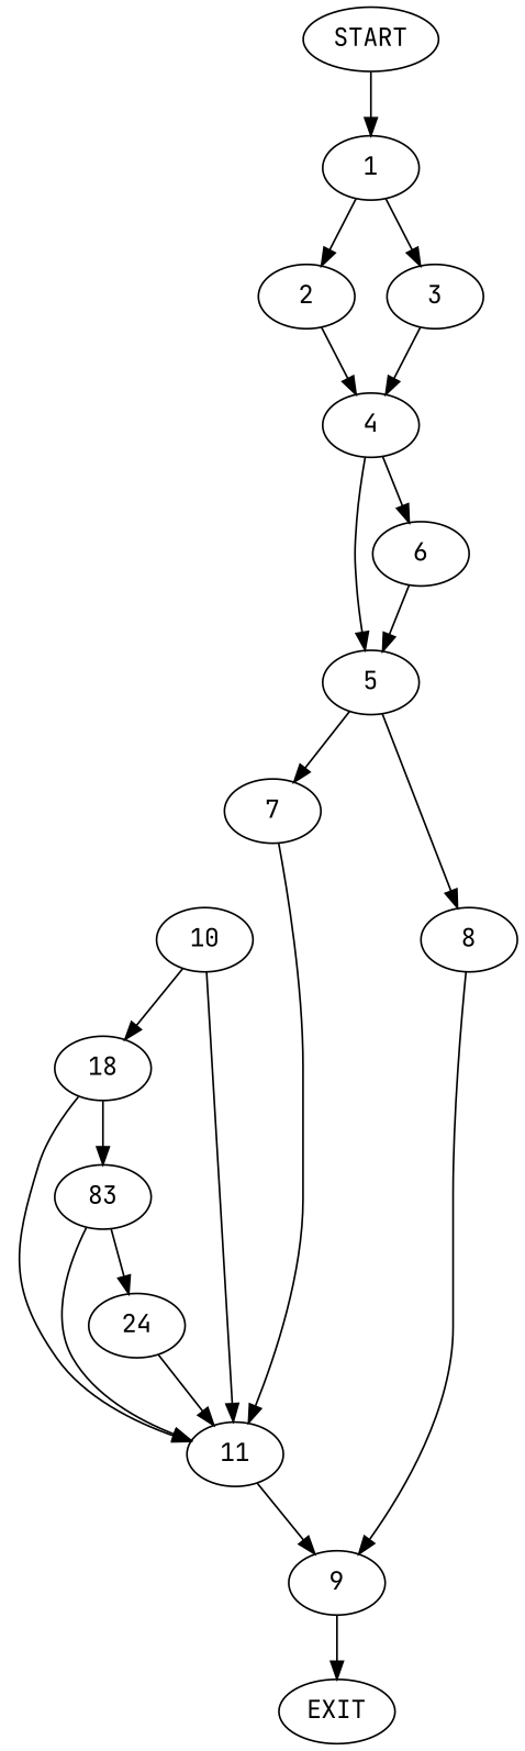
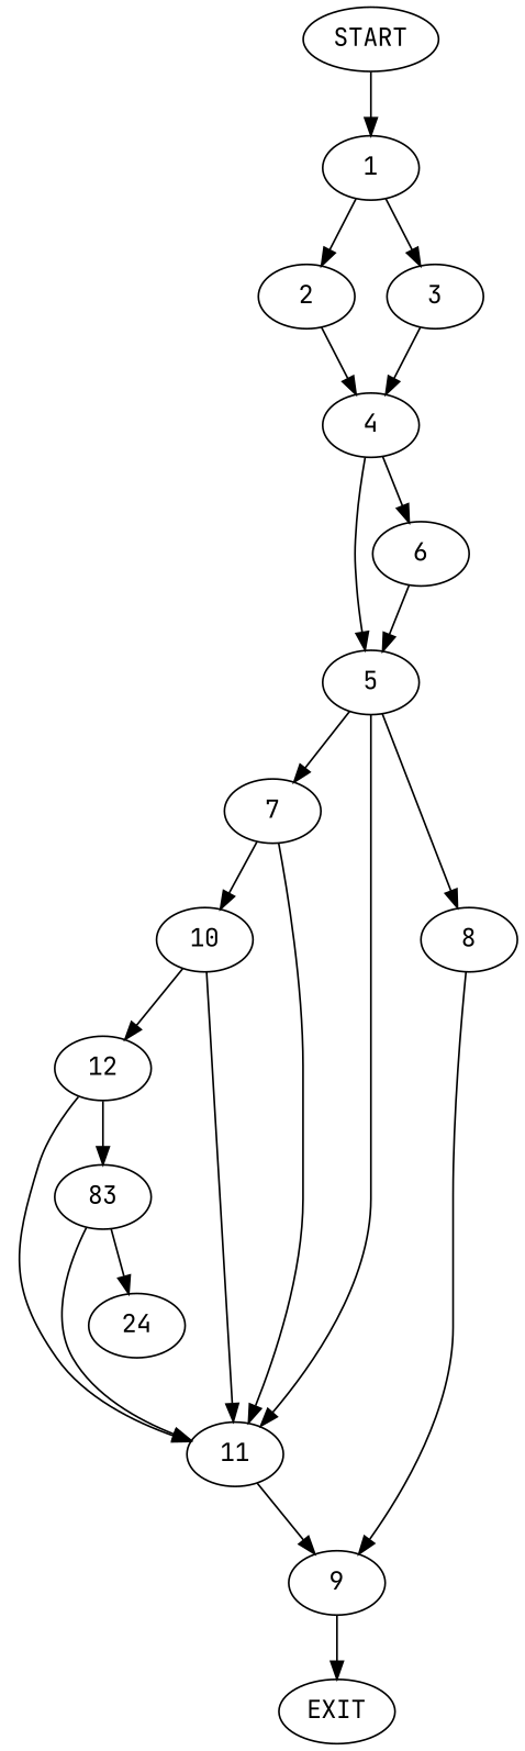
  digraph {
    fontname="JetBrains Mono"
    node [fontname="JetBrains Mono"]
    edge [fontname="JetBrains Mono"]
    n1 [label=START]
    1
    2
    3
    n5 [label=EXIT]
    4
    5
    6
    7
    8
    10
    11
    9
-   12 [label=18]
+   12
    n15 [label=83]
    n16 [label=24]
    n1 -> 1
    1 -> 2
    1 -> 3
    2 -> 4
    3 -> 4
    4 -> 5
    4 -> 6
    5 -> 7
    5 -> 8
    6 -> 5
+   7 -> 10
    7 -> 11
    8 -> 9
    10 -> 11
    10 -> 12
    11 -> 9
    9 -> n5
    12 -> 11
    12 -> n15
    n15 -> 11
    n15 -> n16
-   n16 -> 11
+   5 -> 11
  }
